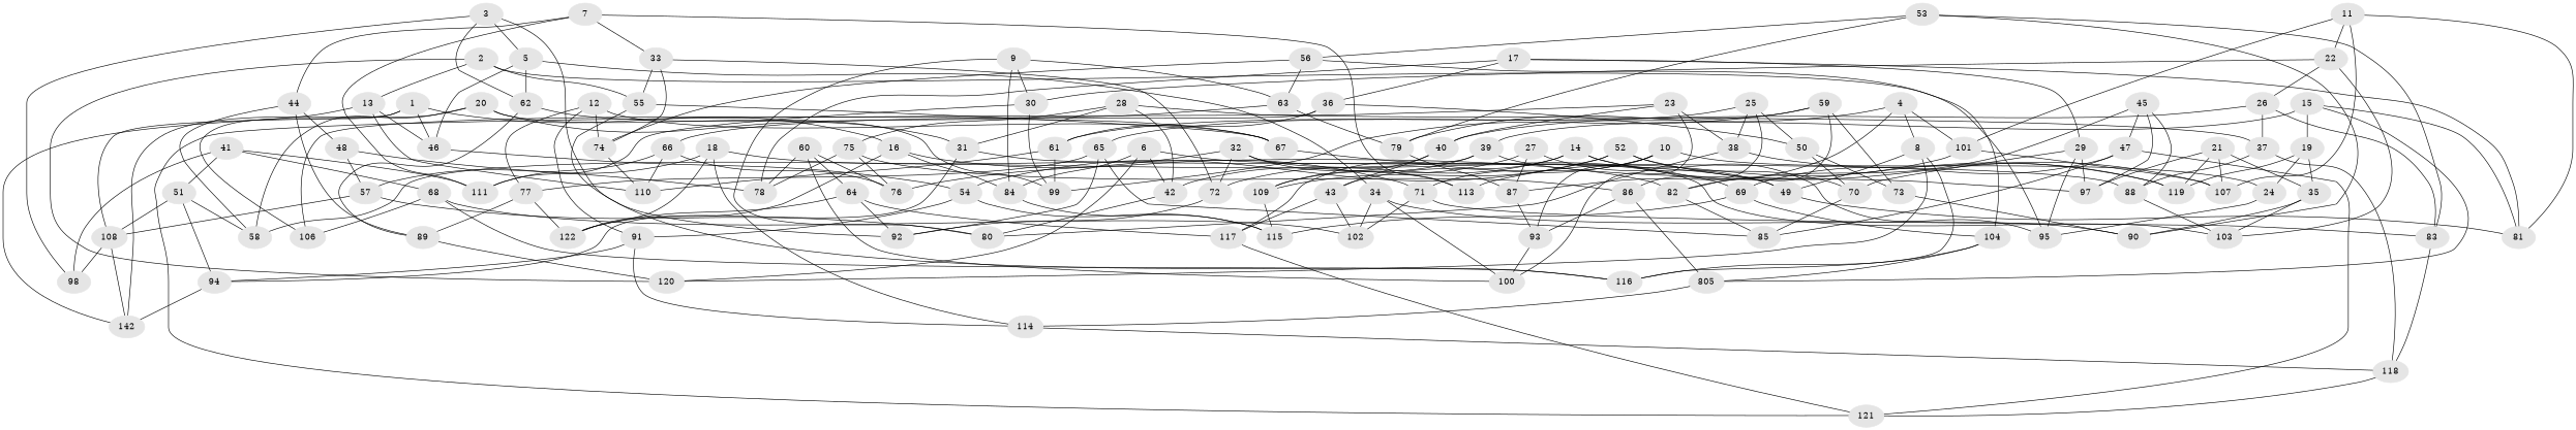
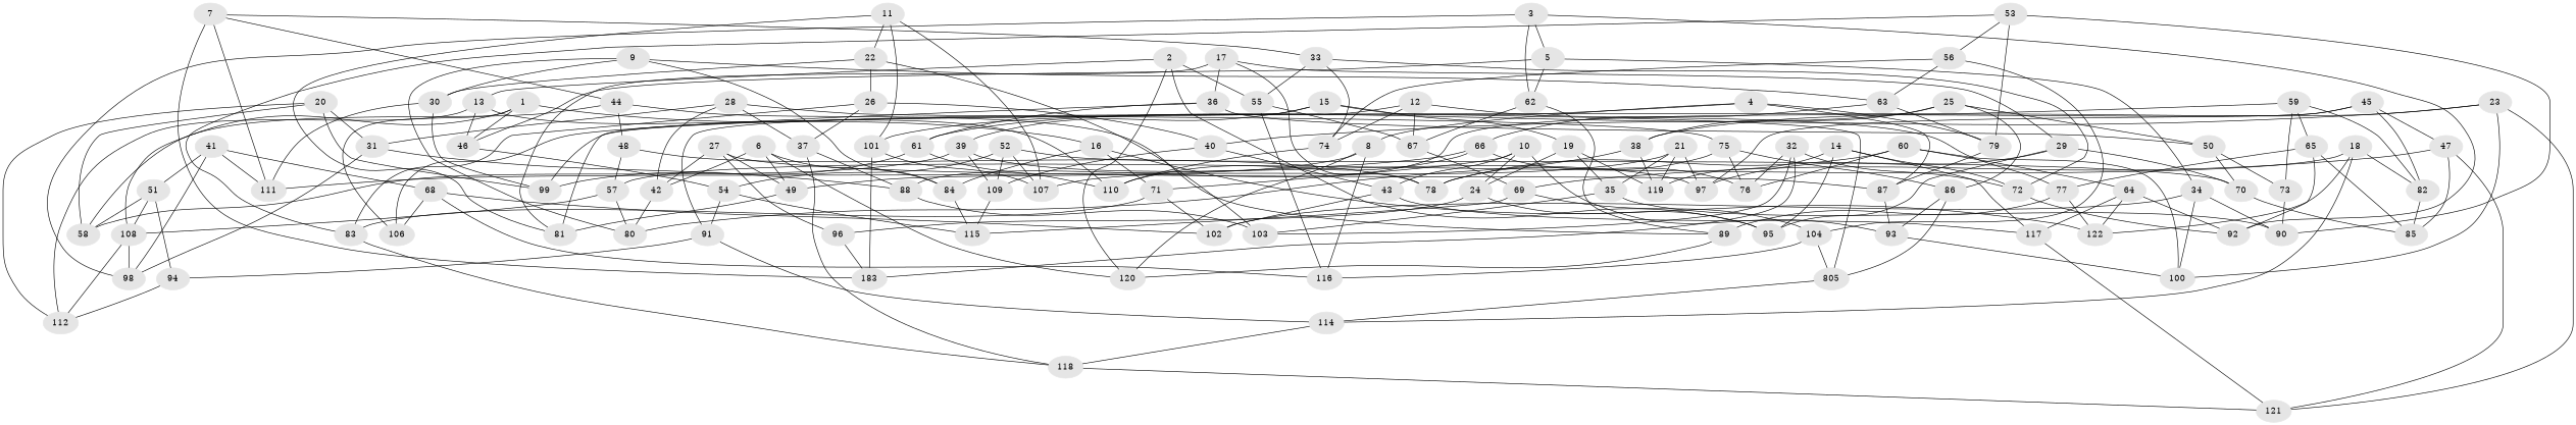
  graph {
    node [color=gray90 style=filled]
    1
    16
    46
    106
    108
    84
    71
    122
    54
    98
-   112 [label=142]
+   112
    2
    13
    55
    95
    120
    110
    116
    67
    3
    5
    62
    92
    34
    89
    4
    8
    79
    87
    101
    49
    93
-   113
+   113 [label=183]
    107
    100
    90
    102
    6
    42
    80
    81
    115
    7
    33
    44
    111
    74
    72
    58
    48
    9
    30
    63
    99
    66
    10
    24
    43
+   96
    117
    83
    11
    22
    26
    103
    12
    77
    91
    69
    114
    94
    14
    119
    121
    15
    19
    39
    n78 [label=805]
    35
    97
    109
    17
    29
    36
    78
    70
    50
    61
    18
    57
    82
    85
    118
    20
    31
    88
    21
    40
    37
    23
    38
    25
    86
    73
    27
    28
    75
    76
    32
    41
    51
    68
    45
    47
    104
    52
    53
    56
    59
    65
    60
    64
    1 -- 16
    1 -- 46
    1 -- 106
    1 -- 108
    16 -- 84
    16 -- 71
    16 -- 122
    46 -- 54
    108 -- 98
    108 -- 112
    84 -- 115
    71 -- 102
    71 -- 83
    54 -- 115
    54 -- 91
    2 -- 13
    2 -- 55
    2 -- 95
    2 -- 120
    13 -- 46
    13 -- 112
    13 -- 110
    55 -- 116
    55 -- 67
    67 -- 69
    3 -- 98
    3 -- 5
    3 -- 62
    3 -- 92
    5 -- 46
    5 -- 62
    5 -- 34
    62 -- 67
    62 -- 89
    34 -- 100
    34 -- 90
    34 -- 102
    89 -- 120
    4 -- 8
    4 -- 79
    4 -- 87
    4 -- 101
    8 -- 120
    8 -- 116
    8 -- 49
    79 -- 87
    87 -- 93
    101 -- 113
    101 -- 107
    49 -- 81
    93 -- 100
    6 -- 84
    6 -- 120
    6 -- 49
    6 -- 42
    42 -- 80
    7 -- 113
    7 -- 33
    7 -- 44
    7 -- 111
    33 -- 55
    33 -- 74
    33 -- 72
    44 -- 89
    44 -- 58
    44 -- 48
    74 -- 110
    72 -- 92
    48 -- 78
    48 -- 57
    9 -- 84
    9 -- 80
    9 -- 30
    9 -- 63
    30 -- 111
    30 -- 99
    63 -- 79
    63 -- 66
    66 -- 110
    66 -- 111
    66 -- 76
    10 -- 71
    10 -- 93
    10 -- 24
    10 -- 43
    24 -- 95
+   24 -- 96
    43 -- 102
    43 -- 117
+   96 -- 113
    117 -- 121
    83 -- 118
    11 -- 101
    11 -- 107
    11 -- 81
    11 -- 22
    22 -- 30
    22 -- 26
    22 -- 103
    26 -- 83
    26 -- 40
    26 -- 37
    12 -- 67
    12 -- 74
    12 -- 77
    12 -- 91
    77 -- 122
    77 -- 89
    91 -- 114
    91 -- 94
    69 -- 115
    69 -- 104
    114 -- 118
    94 -- 112
    14 -- 95
    14 -- 72
    14 -- 117
    14 -- 119
    15 -- 81
    15 -- 19
    15 -- 39
    15 -- n78
    19 -- 24
    19 -- 119
    19 -- 35
    39 -- 58
    39 -- 97
    39 -- 109
    n78 -- 114
    35 -- 90
    35 -- 103
    109 -- 115
    17 -- 81
    17 -- 29
    17 -- 36
    17 -- 78
    29 -- 95
    29 -- 97
    29 -- 70
    36 -- 106
    36 -- 50
    36 -- 61
    70 -- 85
    50 -- 70
    50 -- 73
    61 -- 110
    61 -- 99
    18 -- 122
    18 -- 114
    18 -- 57
    18 -- 82
    57 -- 108
    57 -- 80
    82 -- 85
    118 -- 121
    20 -- 112
    20 -- 58
    20 -- 99
    20 -- 31
-   31 -- 94
+   31 -- 98
    31 -- 88
    88 -- 103
    21 -- 107
    21 -- 119
    21 -- 35
    21 -- 97
    40 -- 43
    40 -- 109
    37 -- 118
    37 -- 88
    23 -- 100
    23 -- 121
    23 -- 40
    23 -- 38
    38 -- 80
    38 -- 119
    25 -- 50
    25 -- 61
    25 -- 38
    25 -- 86
    86 -- 93
    86 -- n78
    73 -- 90
    27 -- 87
    27 -- 49
    27 -- 42
+   27 -- 96
    28 -- 42
    28 -- 31
    28 -- 37
    28 -- 75
    75 -- 78
    75 -- 86
    75 -- 76
    32 -- 113
    32 -- 72
    32 -- 103
    32 -- 76
    41 -- 98
    41 -- 111
    41 -- 51
    41 -- 68
    51 -- 108
    51 -- 58
    51 -- 94
    68 -- 106
    68 -- 116
    68 -- 102
    45 -- 97
    45 -- 82
    45 -- 88
    45 -- 47
    47 -- 69
    47 -- 121
    47 -- 85
    104 -- 116
    104 -- n78
    52 -- 54
    52 -- 107
    52 -- 109
    52 -- 70
    53 -- 79
    53 -- 90
    53 -- 83
    53 -- 56
    56 -- 74
    56 -- 63
    56 -- 104
    59 -- 99
    59 -- 82
    59 -- 73
    59 -- 65
    65 -- 92
    65 -- 77
    65 -- 85
    60 -- 100
    60 -- 78
    60 -- 76
    60 -- 64
    64 -- 122
    64 -- 92
    64 -- 117
  }
